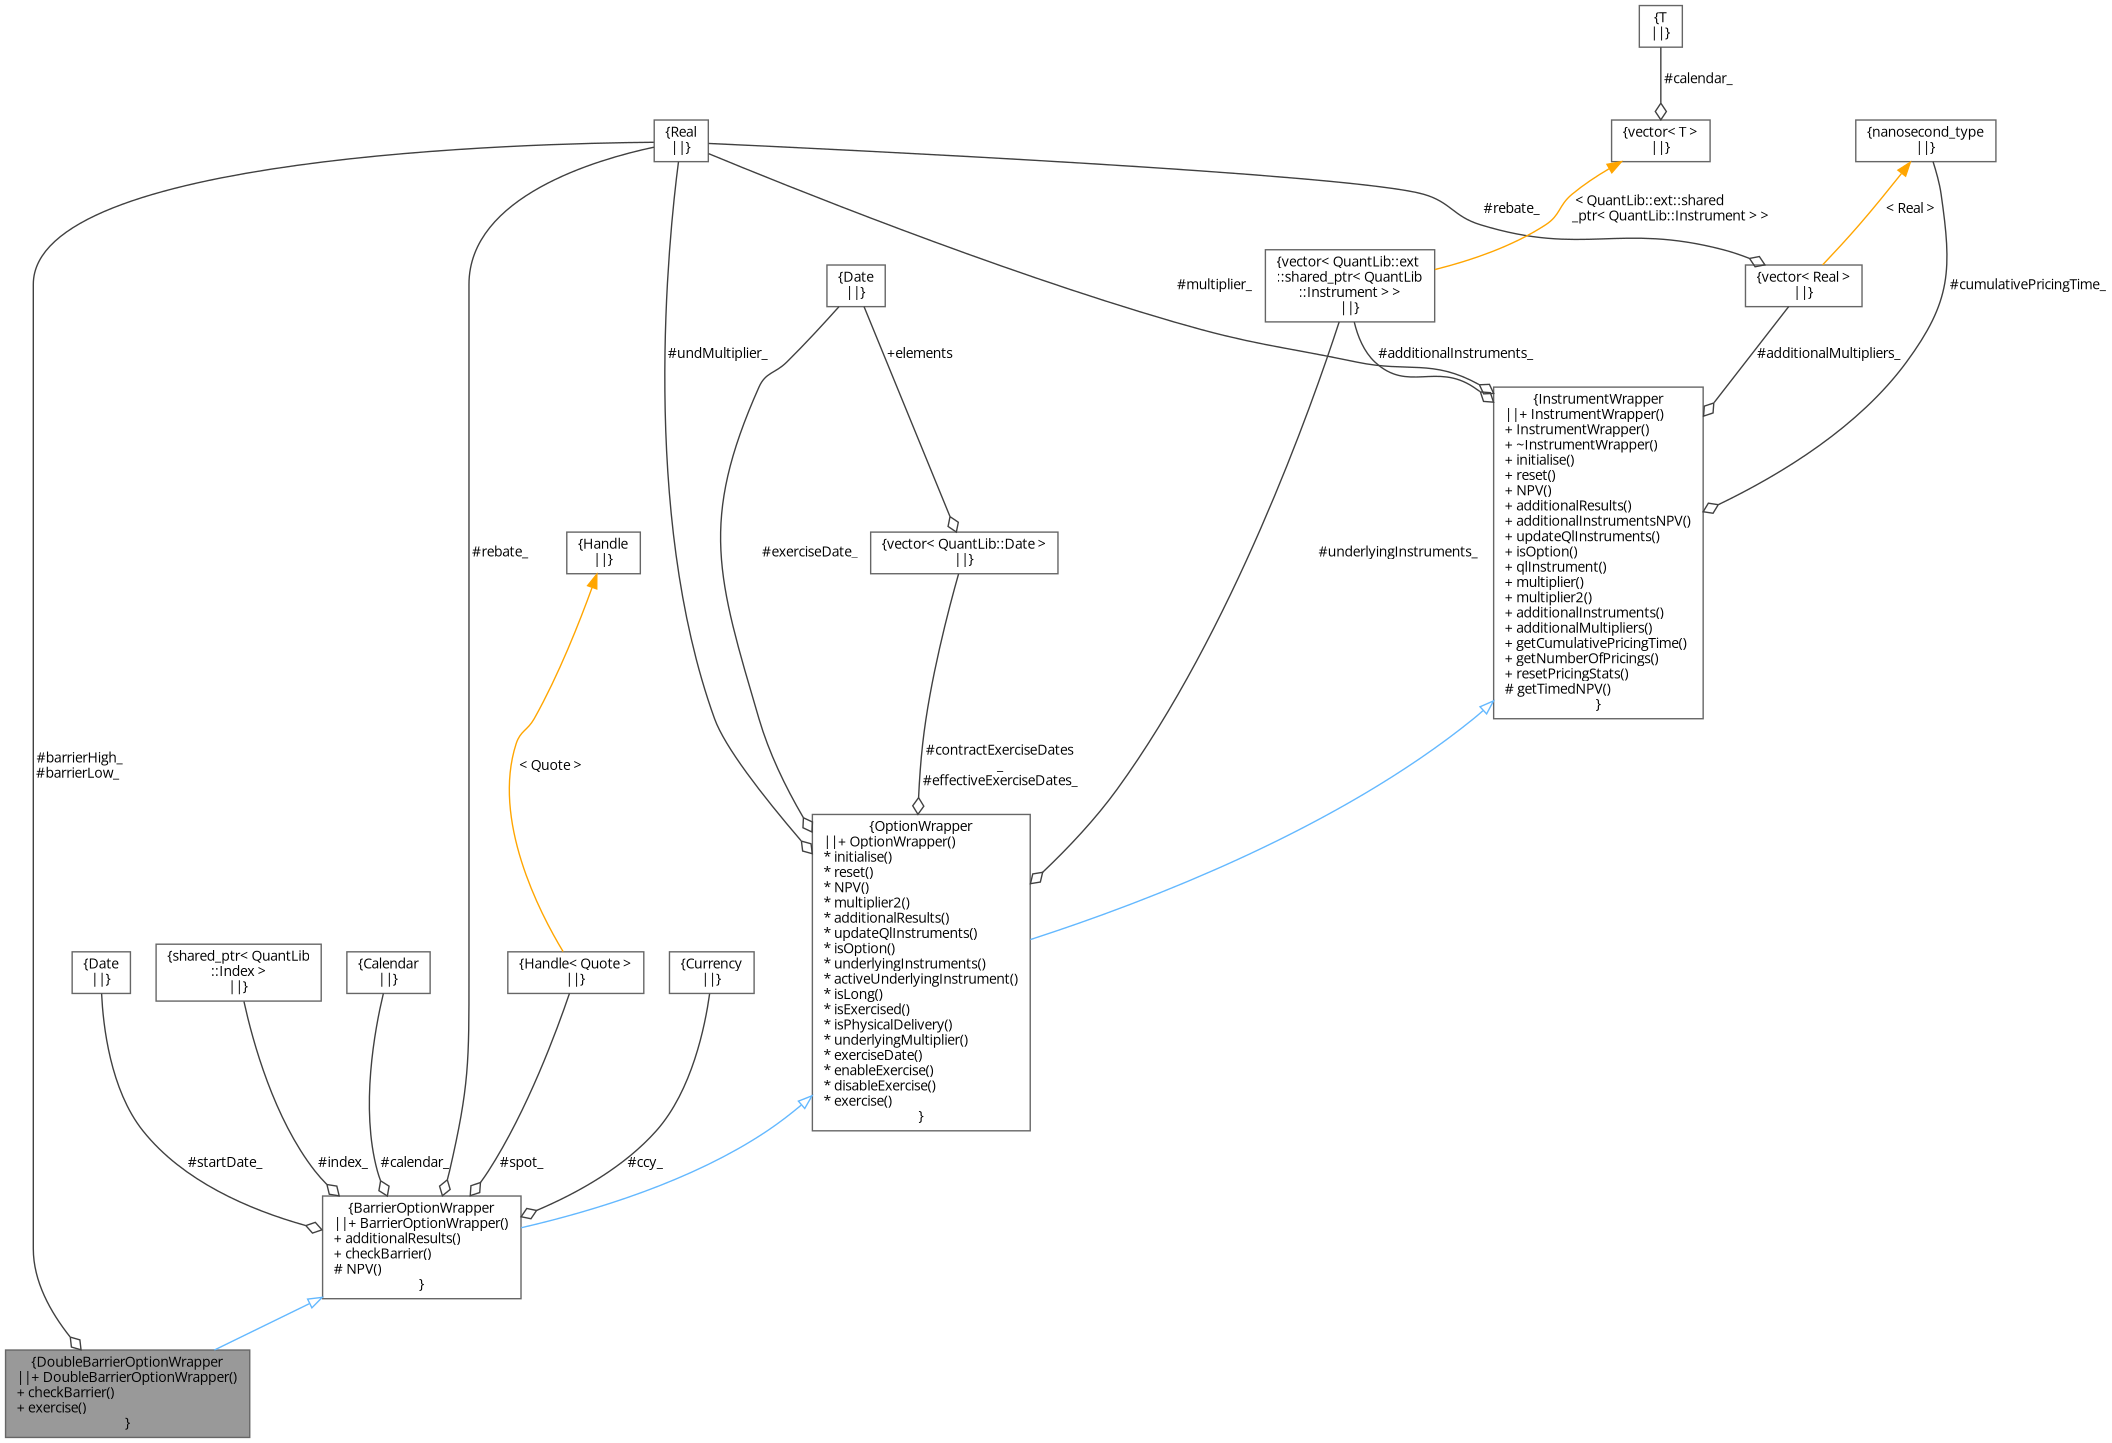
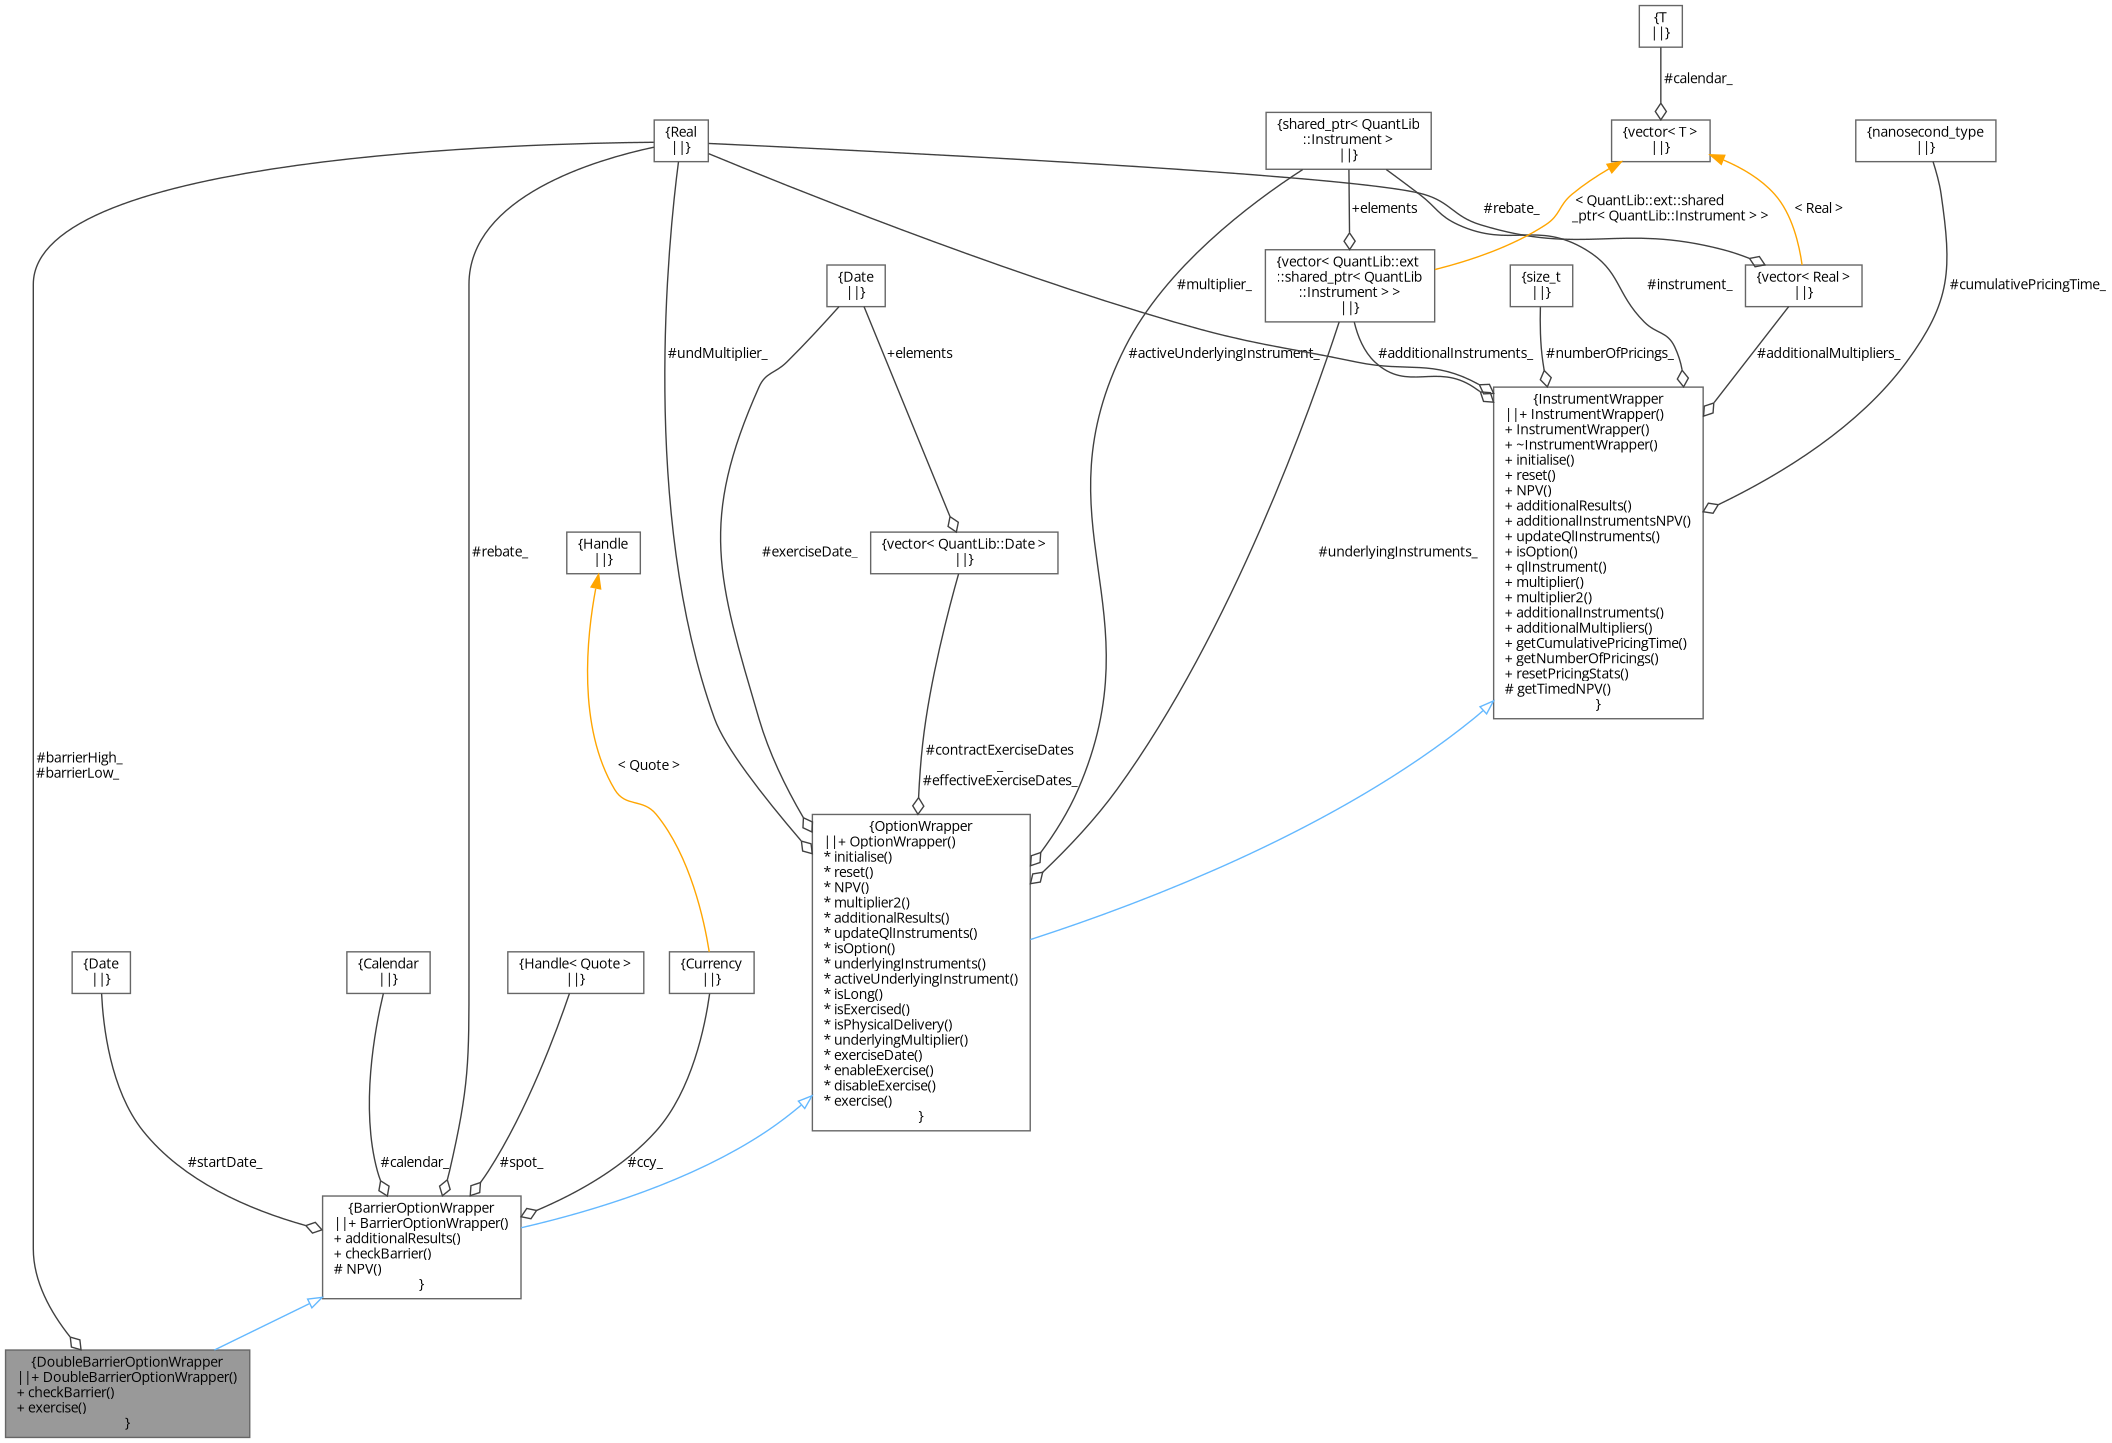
  digraph {
    fontname="Open Sans"
    node [color=gray40 fillcolor=white fontname="Open Sans" fontsize=10 shape=box style=filled]
    edge [color=grey25 fontname="Open Sans" fontsize=10 labelfontname=Helvetica labelfontsize=10 style=solid arrowhead=odiamond]
    n1 [fillcolor=grey60 fontcolor=black height=0.2 label="{DoubleBarrierOptionWrapper\n||+ DoubleBarrierOptionWrapper()\l+ checkBarrier()\l+ exercise()\l}" width=0.4]
    n2 [height=0.2 label="{BarrierOptionWrapper\n||+ BarrierOptionWrapper()\l+ additionalResults()\l+ checkBarrier()\l# NPV()\l}" width=0.4]
    n3 [height=0.2 label="{OptionWrapper\n||+ OptionWrapper()\l* initialise()\l* reset()\l* NPV()\l* multiplier2()\l* additionalResults()\l* updateQlInstruments()\l* isOption()\l* underlyingInstruments()\l* activeUnderlyingInstrument()\l* isLong()\l* isExercised()\l* isPhysicalDelivery()\l* underlyingMultiplier()\l* exerciseDate()\l* enableExercise()\l* disableExercise()\l* exercise()\l}" width=0.4]
    n4 [height=0.2 label="{InstrumentWrapper\n||+ InstrumentWrapper()\l+ InstrumentWrapper()\l+ ~InstrumentWrapper()\l+ initialise()\l+ reset()\l+ NPV()\l+ additionalResults()\l+ additionalInstrumentsNPV()\l+ updateQlInstruments()\l+ isOption()\l+ qlInstrument()\l+ multiplier()\l+ multiplier2()\l+ additionalInstruments()\l+ additionalMultipliers()\l+ getCumulativePricingTime()\l+ getNumberOfPricings()\l+ resetPricingStats()\l# getTimedNPV()\l}" width=0.4]
+   n5 [height=0.2 label="{shared_ptr\< QuantLib\l::Instrument \>\n||}" width=0.4]
    n6 [height=0.2 label="{vector\< QuantLib::ext\l::shared_ptr\< QuantLib\l::Instrument \> \>\n||}" width=0.4]
    n7 [height=0.2 label="{Real\n||}" width=0.4]
    n8 [height=0.2 label="{vector\< Real \>\n||}" width=0.4]
    n9 [height=0.2 label="{vector\< T \>\n||}" width=0.4]
    n10 [height=0.2 label="{vector\< QuantLib::Date \>\n||}" width=0.4]
    n11 [height=0.2 label="{T\n||}" width=0.4]
+   n12 [height=0.2 label="{size_t\n||}" width=0.4]
    n13 [height=0.2 label="{nanosecond_type\n||}" width=0.4]
    n14 [height=0.2 label="{Date\n||}" width=0.4]
    n15 [height=0.2 label="{Handle\< Quote \>\n||}" width=0.4]
    n16 [height=0.2 label="{Handle\n||}" width=0.4]
    n17 [height=0.2 label="{Currency\n||}" width=0.4]
    n18 [height=0.2 label="{Date\n||}" width=0.4]
-   n19 [height=0.2 label="{shared_ptr\< QuantLib\l::Index \>\n||}" width=0.4]
    n20 [height=0.2 label="{Calendar\n||}" width=0.4]
    n2 -> n1 [arrowtail=onormal color=steelblue1 dir=back arrowhead=""]
    n3 -> n2 [arrowtail=onormal color=steelblue1 dir=back arrowhead=""]
    n4 -> n3 [arrowtail=onormal color=steelblue1 dir=back arrowhead=""]
+   n5 -> n3 [label=" #activeUnderlyingInstrument_"]
+   n5 -> n4 [label=" #instrument_"]
+   n5 -> n6 [label=" +elements"]
    n6 -> n3 [label=" #underlyingInstruments_"]
    n6 -> n4 [label=" #additionalInstruments_"]
    n7 -> n1 [label=" #barrierHigh_\n#barrierLow_"]
    n7 -> n2 [label=" #rebate_"]
    n7 -> n3 [label=" #undMultiplier_"]
    n7 -> n4 [label=" #multiplier_"]
    n7 -> n8 [label=" #rebate_"]
    n8 -> n4 [label=" #additionalMultipliers_"]
    n9 -> n6 [color=orange dir=back label=" \< QuantLib::ext::shared\l_ptr\< QuantLib::Instrument \> \>" arrowhead=""]
-   n13 -> n8 [color=orange dir=back label=" \< Real \>" arrowhead=""]
+   n9 -> n8 [color=orange dir=back label=" \< Real \>" arrowhead=""]
    n10 -> n3 [label=" #contractExerciseDates\l_\n#effectiveExerciseDates_"]
    n11 -> n9 [label=" #calendar_"]
+   n12 -> n4 [label=" #numberOfPricings_"]
    n13 -> n4 [label=" #cumulativePricingTime_"]
    n14 -> n3 [label=" #exerciseDate_"]
    n14 -> n10 [label=" +elements"]
    n15 -> n2 [label=" #spot_"]
-   n16 -> n15 [color=orange dir=back label=" \< Quote \>" arrowhead=""]
+   n16 -> n17 [color=orange dir=back label=" \< Quote \>" arrowhead=""]
    n17 -> n2 [label=" #ccy_"]
    n18 -> n2 [label=" #startDate_"]
-   n19 -> n2 [label=" #index_"]
    n20 -> n2 [label=" #calendar_"]
  }
